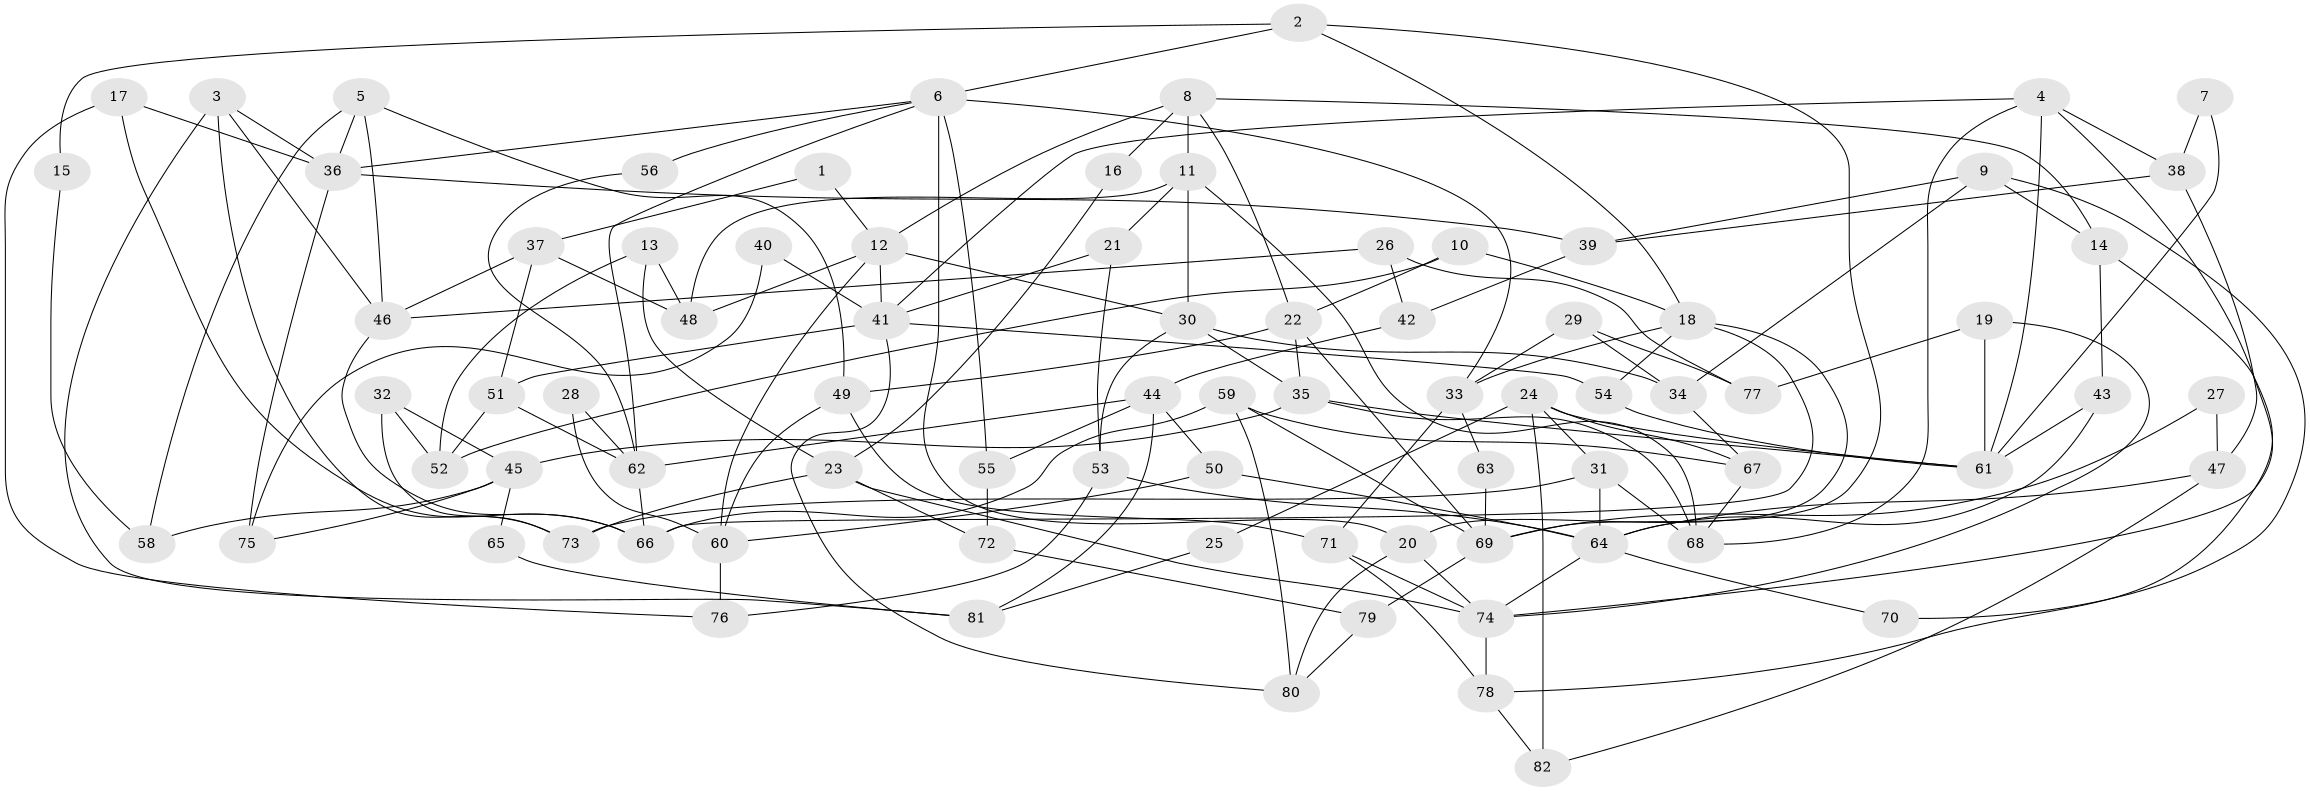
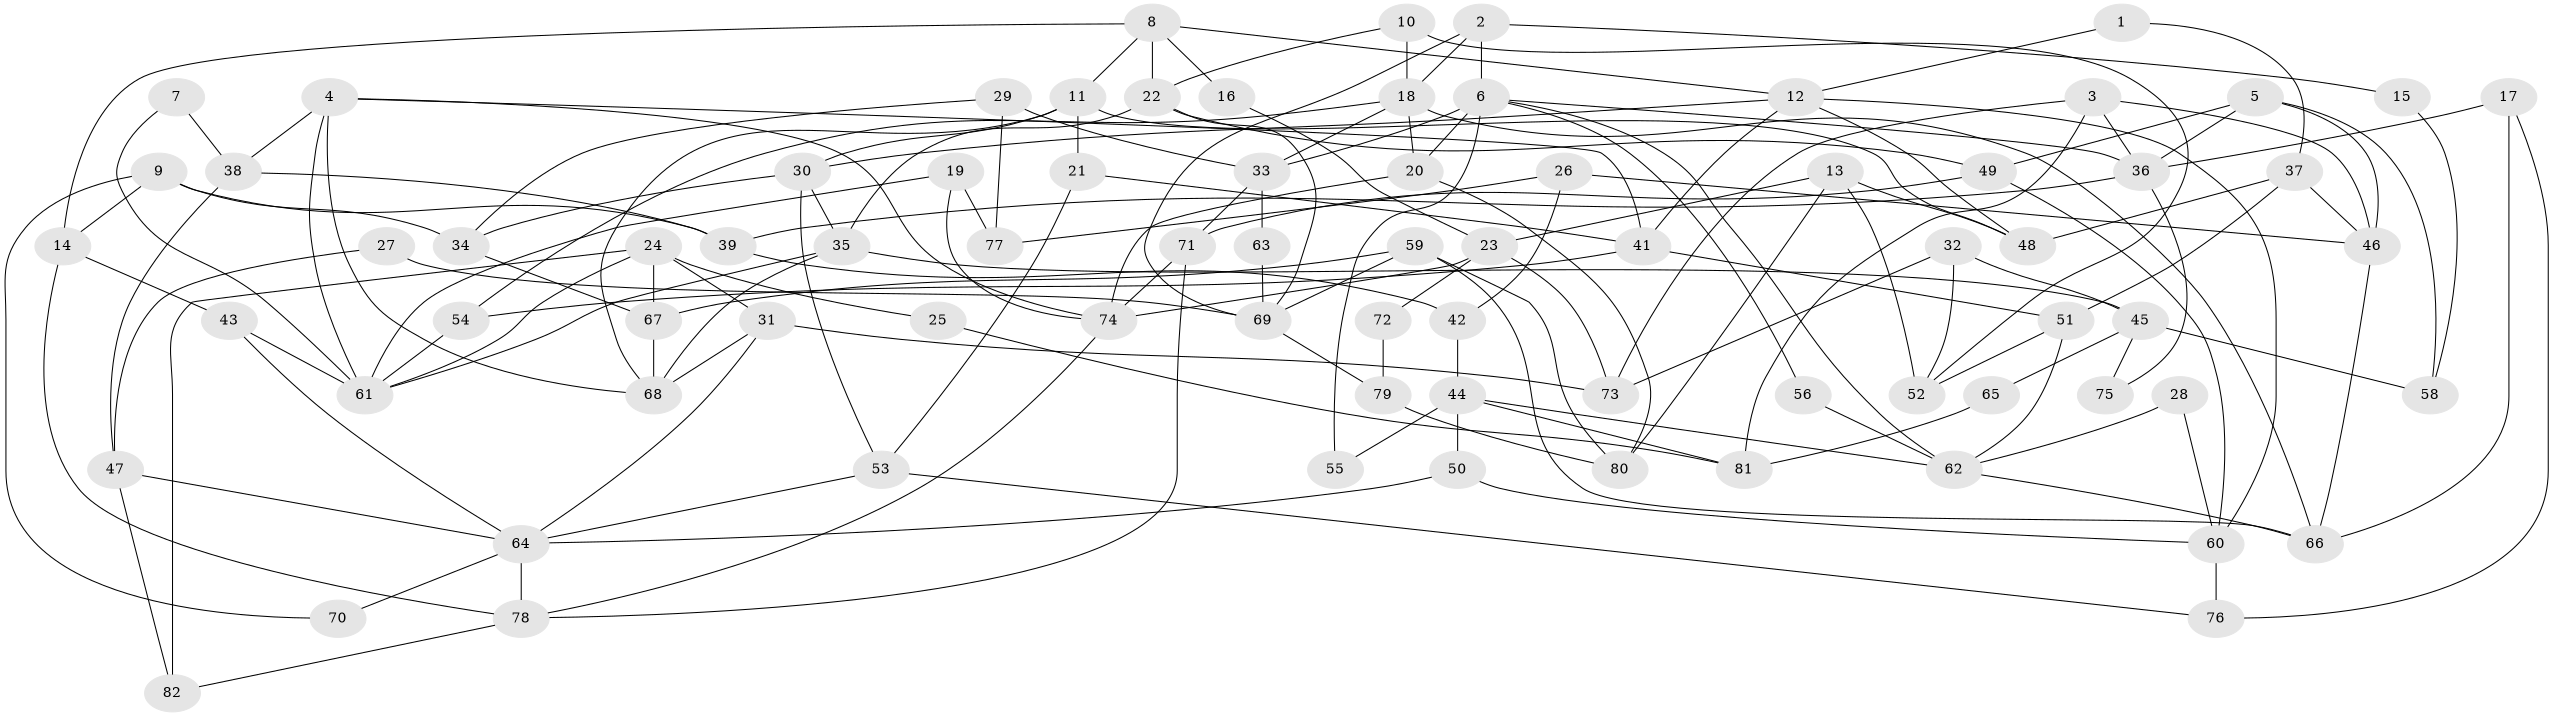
  graph {
    node [color=gray90 style=filled]
    1
    12
    37
    41
    30
    48
    60
    46
    51
    2
    6
    15
    18
    69
    36
    20
    33
    55
    56
    62
    58
    66
    54
    79
    3
    73
    81
    39
    75
    4
    38
    61
    68
    74
    47
    78
    5
    49
    71
    80
    63
    72
    7
    8
    11
    14
    16
    22
    21
    43
    23
    35
    9
    34
    70
    67
    42
    10
    52
    53
    76
    13
    64
    82
    17
    19
    77
    45
    24
    25
    31
    26
    44
    27
    28
    29
    32
    65
-   40
    50
    59
    1 -- 12
    1 -- 37
    12 -- 41
    12 -- 30
    12 -- 48
    12 -- 60
    37 -- 48
    37 -- 46
    37 -- 51
    41 -- 51
    41 -- 54
    30 -- 35
    30 -- 34
    30 -- 53
    60 -- 76
    46 -- 66
    51 -- 62
    51 -- 52
    2 -- 6
    2 -- 15
    2 -- 18
    2 -- 69
    6 -- 36
    6 -- 20
    6 -- 33
    6 -- 55
    6 -- 56
    6 -- 62
    15 -- 58
    18 -- 20
    18 -- 33
    18 -- 66
    18 -- 54
    69 -- 79
    36 -- 39
    36 -- 75
    20 -- 74
    20 -- 80
    33 -- 71
    33 -- 63
-   55 -- 72
    56 -- 62
    62 -- 66
    54 -- 61
    79 -- 80
    3 -- 46
    3 -- 36
    3 -- 73
    3 -- 81
    39 -- 42
    4 -- 41
    4 -- 38
    4 -- 61
    4 -- 68
    4 -- 74
    38 -- 39
    38 -- 47
    74 -- 78
    47 -- 64
    47 -- 82
    78 -- 82
    5 -- 46
    5 -- 36
    5 -- 58
    5 -- 49
    49 -- 60
    49 -- 71
    71 -- 74
    71 -- 78
    63 -- 69
    72 -- 79
    7 -- 38
    7 -- 61
    8 -- 12
    8 -- 11
    8 -- 14
    8 -- 16
    8 -- 22
    11 -- 30
    11 -- 48
    11 -- 68
    11 -- 21
    14 -- 78
    14 -- 43
    16 -- 23
    22 -- 69
    22 -- 49
    22 -- 35
    21 -- 41
    21 -- 53
    43 -- 61
    43 -- 64
    23 -- 73
    23 -- 74
    23 -- 72
    35 -- 61
    35 -- 68
    35 -- 45
    9 -- 39
    9 -- 14
    9 -- 34
    9 -- 70
    34 -- 67
    67 -- 68
    42 -- 44
    10 -- 18
    10 -- 22
    10 -- 52
    53 -- 76
    53 -- 64
    13 -- 48
-   41 -- 80
+   13 -- 80
    13 -- 23
    13 -- 52
-   64 -- 74
+   64 -- 78
    64 -- 70
    17 -- 36
    17 -- 66
    17 -- 76
    19 -- 61
    19 -- 74
    19 -- 77
    45 -- 58
    45 -- 75
    45 -- 65
    24 -- 61
    24 -- 67
    24 -- 82
    24 -- 25
    24 -- 31
    25 -- 81
    31 -- 73
    31 -- 68
    31 -- 64
    26 -- 46
    26 -- 42
    26 -- 77
    44 -- 55
    44 -- 62
    44 -- 81
    44 -- 50
    27 -- 69
    27 -- 47
    28 -- 60
    28 -- 62
    29 -- 33
    29 -- 34
    29 -- 77
    32 -- 73
    32 -- 52
    32 -- 45
    65 -- 81
-   40 -- 41
-   40 -- 75
    50 -- 60
    50 -- 64
    59 -- 69
    59 -- 66
    59 -- 80
    59 -- 67
  }
